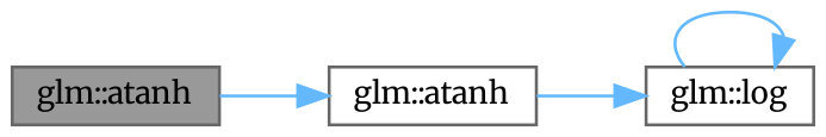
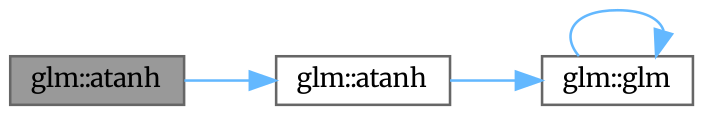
  digraph {
    rankdir=LR
    fontname=Merriweather
    node [color=grey40 fillcolor=white fontname=Merriweather fontsize=10 shape=box style=filled]
    edge [color=steelblue1 fontname=Merriweather fontsize=10 labelfontname=Helvetica labelfontsize=10 style=solid]
    n1 [color=gray40 fillcolor=grey60 fontcolor=black height=0.2 label="glm::atanh" width=0.4]
    n2 [height=0.2 label="glm::atanh" width=0.4]
-   n3 [height=0.2 label="glm::log" width=0.4]
+   n3 [height=0.2 label="glm::glm" width=0.4]
    n1 -> n2
    n2 -> n3
    n3 -> n3
  }
